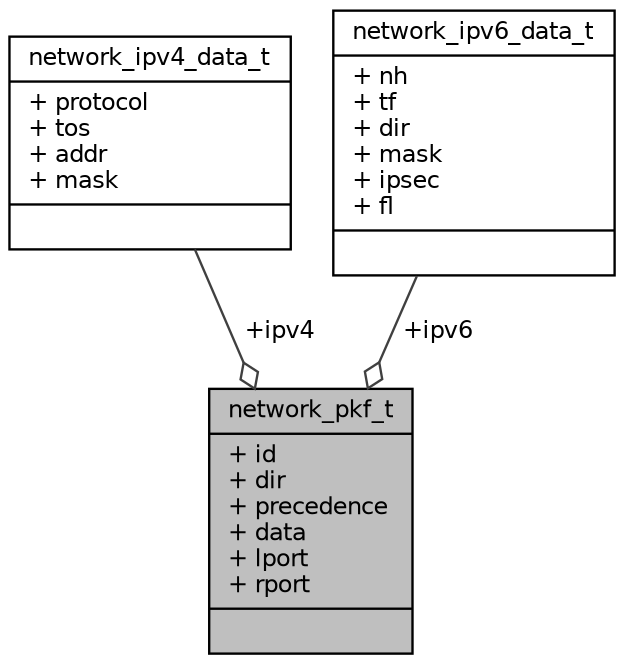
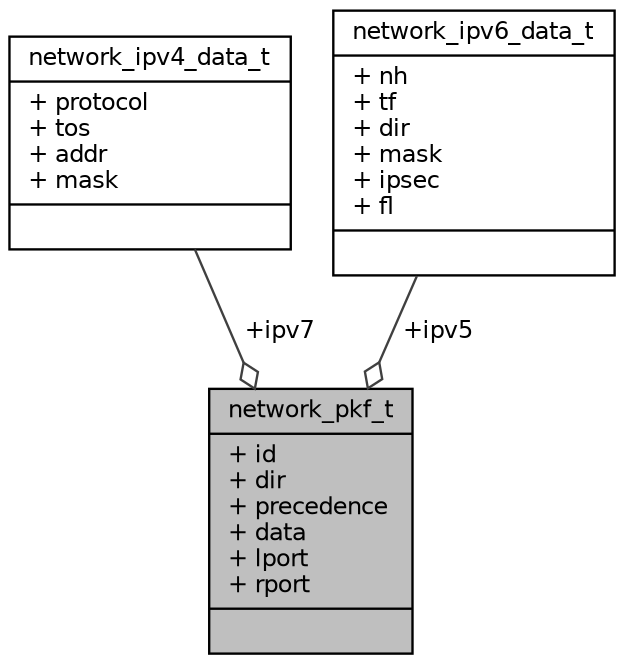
  digraph {
    fontname="DejaVu Sans"
    node [color=black fillcolor=white fontname="DejaVu Sans" fontsize=10 shape=record style=filled]
    edge [arrowhead=odiamond color=grey25 fontname="DejaVu Sans" fontsize=10 labelfontname=Helvetica labelfontsize=10 style=solid]
    n1 [fillcolor=grey75 fontcolor=black height=0.2 label="{network_pkf_t\n|+ id\l+ dir\l+ precedence\l+ data\l+ lport\l+ rport\l|}" width=0.4]
    n2 [height=0.2 label="{network_ipv4_data_t\n|+ protocol\l+ tos\l+ addr\l+ mask\l|}" width=0.4]
    n3 [height=0.2 label="{network_ipv6_data_t\n|+ nh\l+ tf\l+ dir\l+ mask\l+ ipsec\l+ fl\l|}" width=0.4]
-   n2 -> n1 [label=" +ipv4"]
-   n3 -> n1 [label=" +ipv6"]
+   n2 -> n1 [label=" +ipv7"]
+   n3 -> n1 [label=" +ipv5"]
  }
